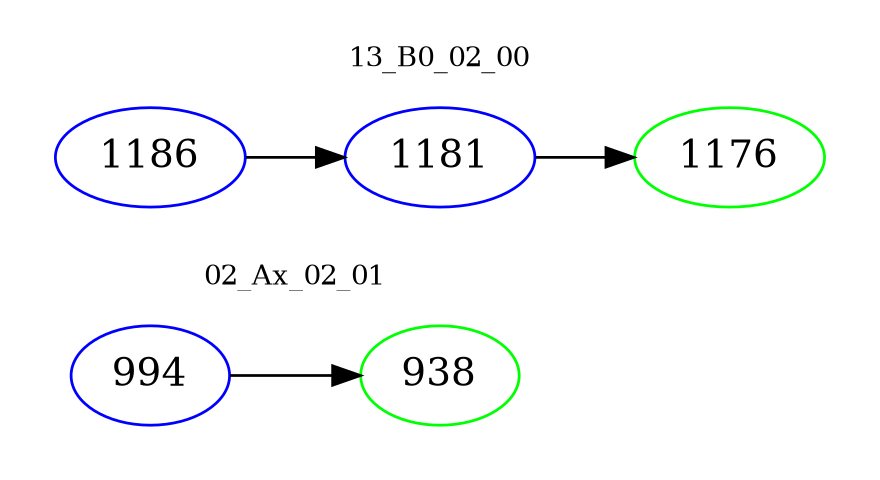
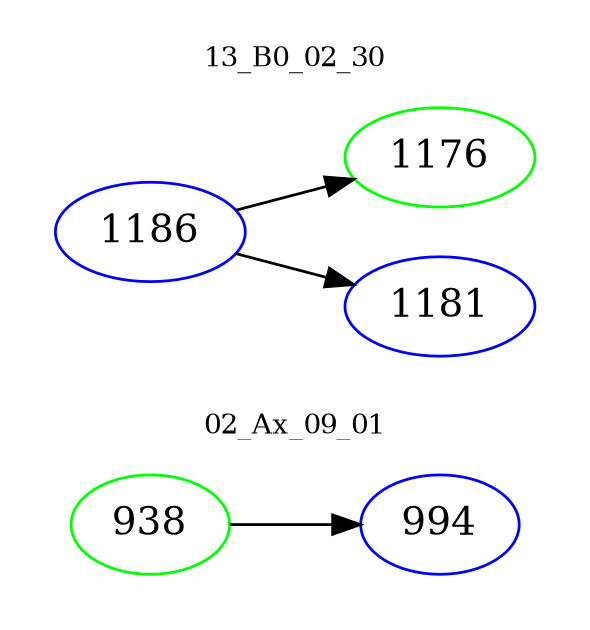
  digraph {
    rankdir=LR
    node [color=blue]
    edge [color=black]
    n1 [label=994]
    n2 [color=green label=938]
    n3 [label=1181]
    n4 [color=green label=1176]
    n5 [label=1186]
    subgraph cluster_1 {
      color=white
      fontsize=10
-     label="02_Ax_02_01"
+     label="02_Ax_09_01"
      n1
      n2
    }
    subgraph cluster_2 {
      color=white
      fontsize=10
-     label="13_B0_02_00"
+     label="13_B0_02_30"
      n3
      n4
      n5
    }
-   n1 -> n2
-   n3 -> n4
+   n2 -> n1
+   n5 -> n4
    n5 -> n3
  }
